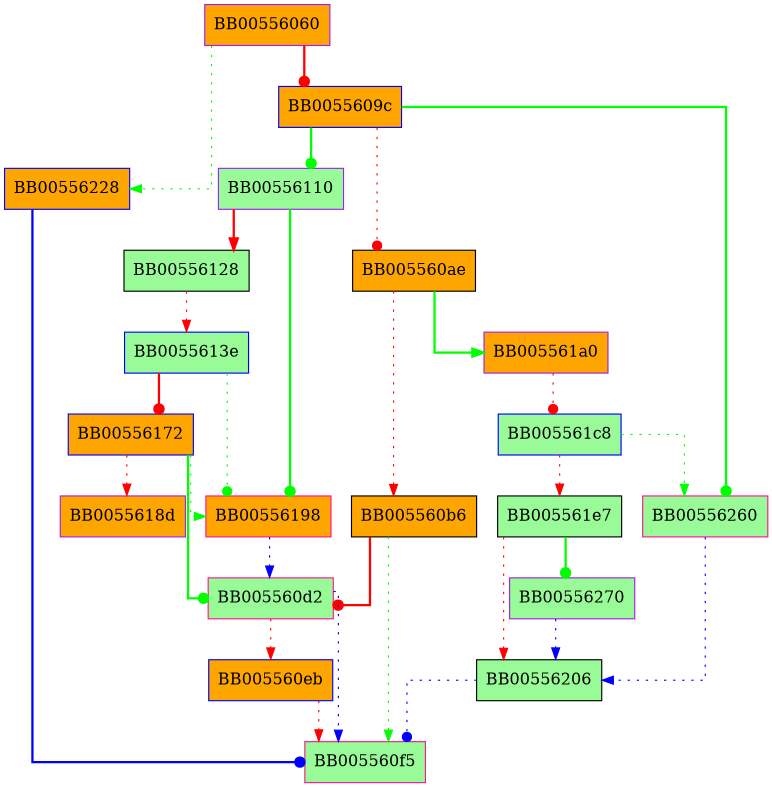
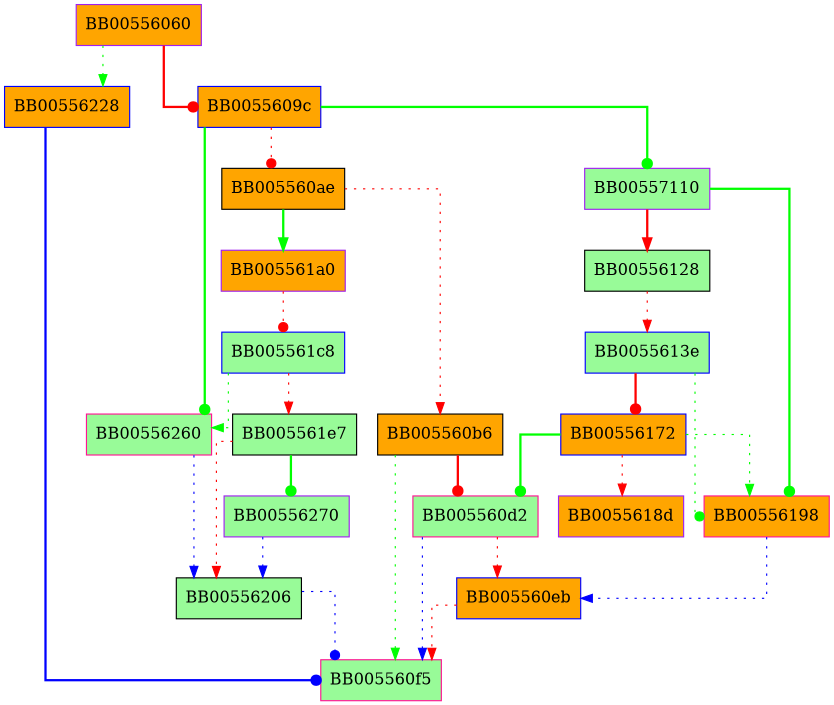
  digraph {
    splines=ortho
    node [color=blue fillcolor=orange shape=box style=filled]
    edge [arrowhead=normal color=red style=dotted]
    BB00556060 [color=purple]
    BB00556228
    BB0055609c
    BB005560f5 [color=deeppink fillcolor=palegreen]
-   BB00556110 [color=purple fillcolor=palegreen]
+   BB00556110 [color=purple fillcolor=palegreen label=BB00557110]
    BB005560ae [color=black]
    BB00556260 [color=deeppink fillcolor=palegreen]
    BB00556198 [color=deeppink]
    BB00556128 [color=black fillcolor=palegreen]
    BB005561a0 [color=purple]
    BB005560b6 [color=black]
    BB005560eb
    BB0055613e [fillcolor=palegreen]
    BB005561c8 [fillcolor=palegreen]
    BB005560d2 [color=deeppink fillcolor=palegreen]
    BB00556206 [color=black fillcolor=palegreen]
    BB005561e7 [color=black fillcolor=palegreen]
    BB00556172
    BB0055618d [color=purple]
    BB00556270 [color=purple fillcolor=palegreen]
    BB00556060 -> BB00556228 [color=green]
    BB00556060 -> BB0055609c [arrowhead=dot style=bold]
    BB00556228 -> BB005560f5 [arrowhead=dot color=blue style=bold]
    BB0055609c -> BB00556110 [arrowhead=dot color=green style=bold]
    BB0055609c -> BB005560ae [arrowhead=dot]
    BB0055609c -> BB00556260 [arrowhead=dot color=green style=bold]
    BB00556110 -> BB00556198 [arrowhead=dot color=green style=bold]
    BB00556110 -> BB00556128 [style=bold]
    BB005560ae -> BB005561a0 [color=green style=bold]
    BB005560ae -> BB005560b6
    BB00556260 -> BB00556206 [color=blue]
-   BB00556198 -> BB005560d2 [color=blue]
+   BB00556198 -> BB005560eb [color=blue]
    BB00556128 -> BB0055613e
    BB005561a0 -> BB005561c8 [arrowhead=dot]
    BB005560b6 -> BB005560f5 [color=green]
    BB005560b6 -> BB005560d2 [arrowhead=dot style=bold]
    BB005560eb -> BB005560f5
    BB0055613e -> BB00556198 [arrowhead=dot color=green]
    BB0055613e -> BB00556172 [arrowhead=dot style=bold]
    BB005561c8 -> BB00556260 [color=green]
    BB005561c8 -> BB005561e7
    BB005560d2 -> BB005560f5 [color=blue]
    BB005560d2 -> BB005560eb
    BB00556206 -> BB005560f5 [arrowhead=dot color=blue]
    BB005561e7 -> BB00556206
    BB005561e7 -> BB00556270 [arrowhead=dot color=green style=bold]
    BB00556172 -> BB00556198 [color=green]
    BB00556172 -> BB005560d2 [arrowhead=dot color=green style=bold]
    BB00556172 -> BB0055618d
    BB00556270 -> BB00556206 [color=blue]
  }
